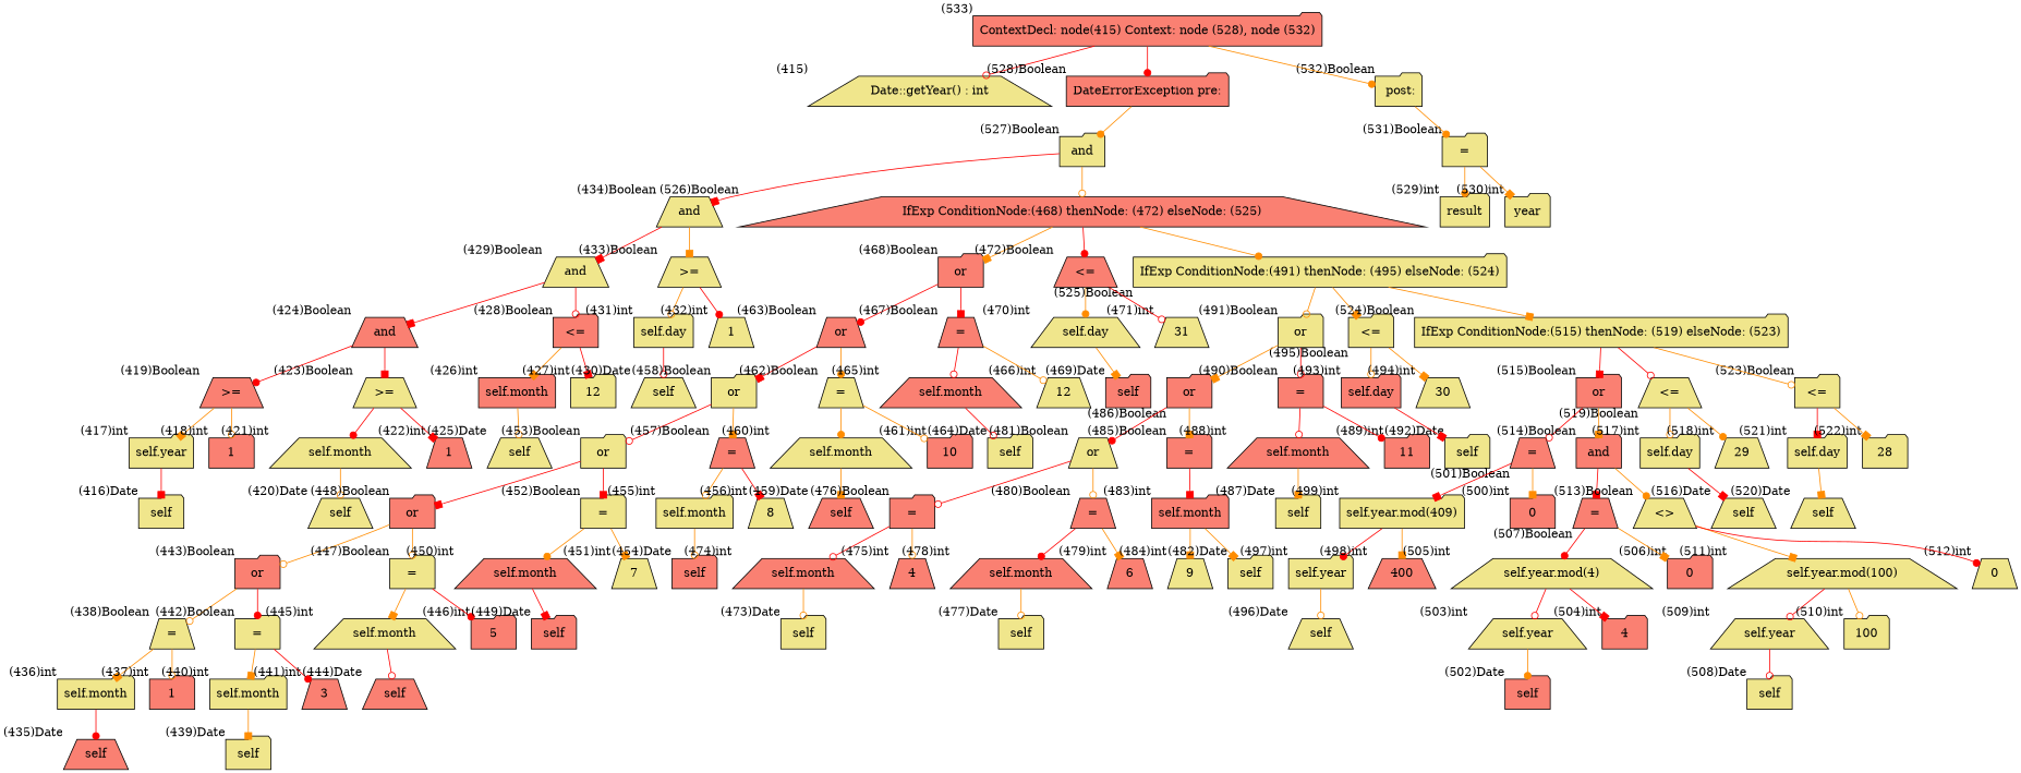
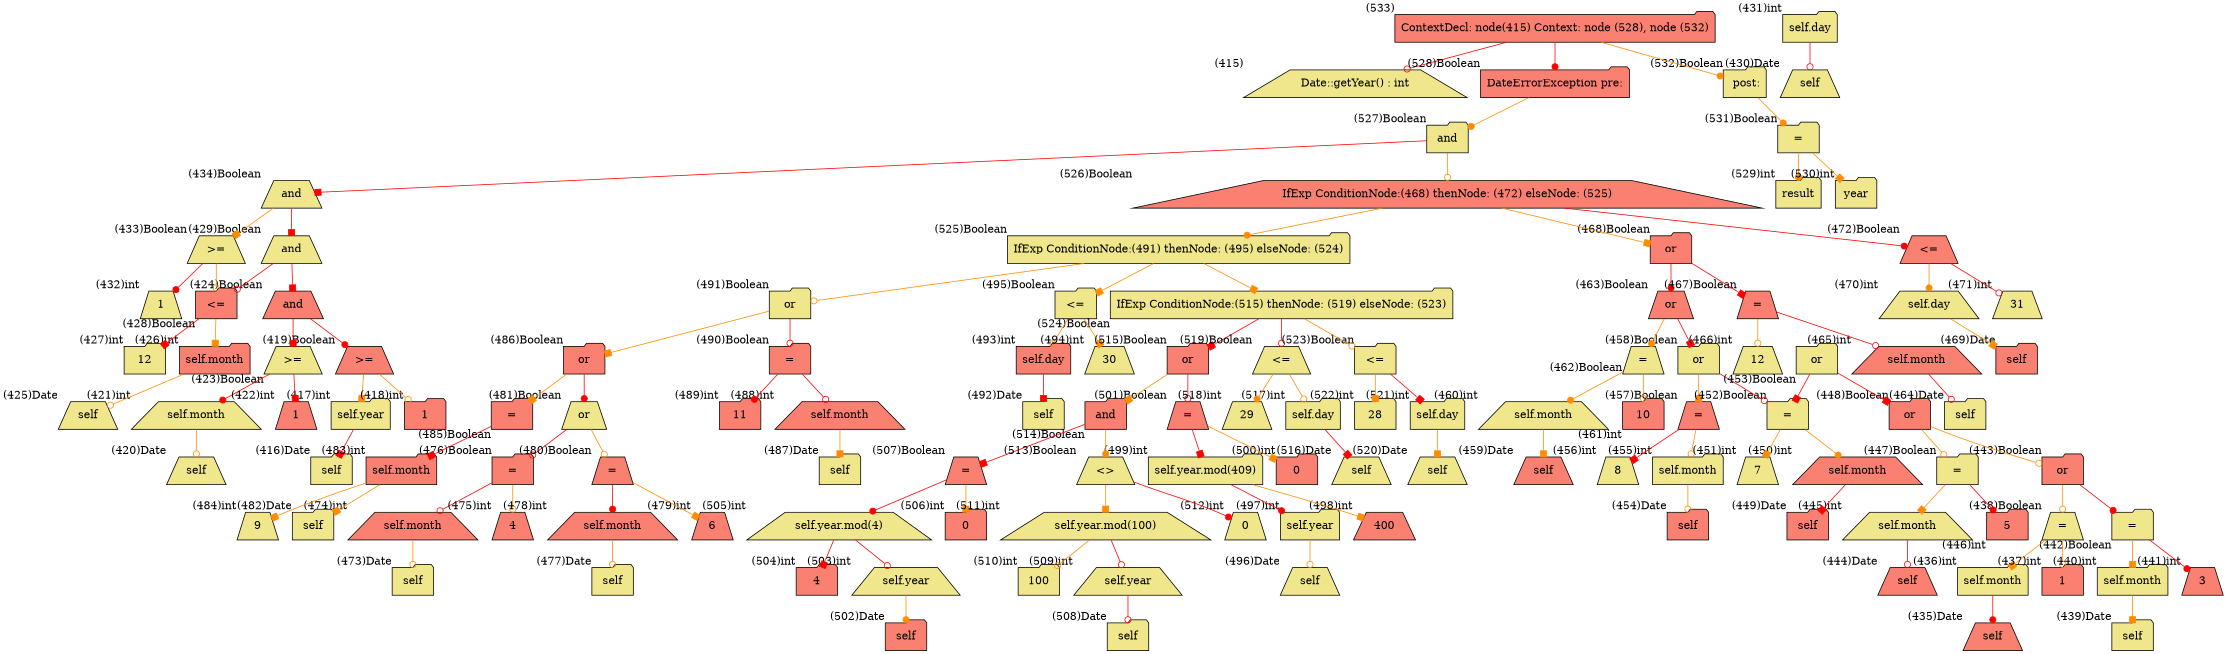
  digraph {
    node [fillcolor=khaki shape=folder style=filled]
    edge [arrowhead=box color=darkorange]
    n1 [fillcolor=salmon label="ContextDecl: node(415) Context: node (528), node (532)" xlabel="(533)"]
    n2 [label="Date::getYear() : int" shape=trapezium xlabel="(415)"]
    n3 [fillcolor=salmon label="DateErrorException pre:" xlabel="(528)Boolean"]
    n4 [label=" post:" xlabel="(532)Boolean"]
    n5 [label=and xlabel="(527)Boolean"]
    n6 [label="=" xlabel="(531)Boolean"]
    n7 [label=and shape=trapezium xlabel="(434)Boolean"]
    n8 [fillcolor=salmon label="IfExp ConditionNode:(468) thenNode: (472) elseNode: (525)" shape=trapezium xlabel="(526)Boolean"]
    n9 [label=result xlabel="(529)int"]
    n10 [label=year xlabel="(530)int"]
    n11 [label=and shape=trapezium xlabel="(429)Boolean"]
    n12 [label=">=" shape=trapezium xlabel="(433)Boolean"]
    n13 [fillcolor=salmon label=or xlabel="(468)Boolean"]
    n14 [fillcolor=salmon label="<=" shape=trapezium xlabel="(472)Boolean"]
    n15 [label="IfExp ConditionNode:(491) thenNode: (495) elseNode: (524)" xlabel="(525)Boolean"]
    n16 [fillcolor=salmon label=and shape=trapezium xlabel="(424)Boolean"]
    n17 [fillcolor=salmon label="<=" xlabel="(428)Boolean"]
    n18 [label="self.day" xlabel="(431)int"]
    n19 [label=1 shape=trapezium xlabel="(432)int"]
    n20 [fillcolor=salmon label=or shape=trapezium xlabel="(463)Boolean"]
    n21 [fillcolor=salmon label="=" shape=trapezium xlabel="(467)Boolean"]
    n22 [label="self.day" shape=trapezium xlabel="(470)int"]
    n23 [label=31 shape=trapezium xlabel="(471)int"]
    n24 [label=or xlabel="(491)Boolean"]
    n25 [label="<=" xlabel="(495)Boolean"]
    n26 [label="IfExp ConditionNode:(515) thenNode: (519) elseNode: (523)" xlabel="(524)Boolean"]
    n27 [fillcolor=salmon label=">=" shape=trapezium xlabel="(419)Boolean"]
    n28 [label=">=" shape=trapezium xlabel="(423)Boolean"]
    n29 [fillcolor=salmon label="self.month" xlabel="(426)int"]
    n30 [label=12 xlabel="(427)int"]
    n31 [label=self shape=trapezium xlabel="(430)Date"]
    n32 [label=or xlabel="(458)Boolean"]
    n33 [label="=" shape=trapezium xlabel="(462)Boolean"]
    n34 [fillcolor=salmon label="self.month" shape=trapezium xlabel="(465)int"]
    n35 [label=12 shape=trapezium xlabel="(466)int"]
    n36 [fillcolor=salmon label=self xlabel="(469)Date"]
    n37 [fillcolor=salmon label=or xlabel="(486)Boolean"]
    n38 [fillcolor=salmon label="=" xlabel="(490)Boolean"]
    n39 [fillcolor=salmon label="self.day" xlabel="(493)int"]
    n40 [label=30 shape=trapezium xlabel="(494)int"]
    n41 [fillcolor=salmon label=or xlabel="(515)Boolean"]
    n42 [label="<=" shape=trapezium xlabel="(519)Boolean"]
    n43 [label="<=" xlabel="(523)Boolean"]
    n44 [label="self.year" xlabel="(417)int"]
    n45 [fillcolor=salmon label=1 xlabel="(418)int"]
    n46 [label="self.month" shape=trapezium xlabel="(421)int"]
    n47 [fillcolor=salmon label=1 shape=trapezium xlabel="(422)int"]
    n48 [label=self shape=trapezium xlabel="(425)Date"]
    n49 [label=or xlabel="(453)Boolean"]
    n50 [fillcolor=salmon label="=" shape=trapezium xlabel="(457)Boolean"]
    n51 [label="self.month" shape=trapezium xlabel="(460)int"]
    n52 [fillcolor=salmon label=10 xlabel="(461)int"]
    n53 [label=self xlabel="(464)Date"]
    n54 [label=or shape=trapezium xlabel="(481)Boolean"]
    n55 [fillcolor=salmon label="=" xlabel="(485)Boolean"]
    n56 [fillcolor=salmon label="self.month" shape=trapezium xlabel="(488)int"]
    n57 [fillcolor=salmon label=11 xlabel="(489)int"]
    n58 [label=self xlabel="(492)Date"]
    n59 [fillcolor=salmon label="=" shape=trapezium xlabel="(501)Boolean"]
    n60 [fillcolor=salmon label=and xlabel="(514)Boolean"]
    n61 [label="self.day" xlabel="(517)int"]
    n62 [label=29 shape=trapezium xlabel="(518)int"]
    n63 [label="self.day" xlabel="(521)int"]
    n64 [label=28 xlabel="(522)int"]
    n65 [label=self xlabel="(416)Date"]
    n66 [label=self shape=trapezium xlabel="(420)Date"]
    n67 [fillcolor=salmon label=or xlabel="(448)Boolean"]
    n68 [label="=" xlabel="(452)Boolean"]
    n69 [label="self.month" xlabel="(455)int"]
    n70 [label=8 shape=trapezium xlabel="(456)int"]
    n71 [fillcolor=salmon label=self shape=trapezium xlabel="(459)Date"]
    n72 [fillcolor=salmon label="=" xlabel="(476)Boolean"]
    n73 [fillcolor=salmon label="=" shape=trapezium xlabel="(480)Boolean"]
    n74 [fillcolor=salmon label="self.month" xlabel="(483)int"]
    n75 [label=self xlabel="(487)Date"]
    n76 [label="self.year.mod(409)" xlabel="(499)int"]
    n77 [fillcolor=salmon label=0 xlabel="(500)int"]
    n78 [fillcolor=salmon label="=" shape=trapezium xlabel="(507)Boolean"]
    n79 [label="<>" shape=trapezium xlabel="(513)Boolean"]
    n80 [label=self shape=trapezium xlabel="(516)Date"]
    n81 [label=self shape=trapezium xlabel="(520)Date"]
    n82 [fillcolor=salmon label=or xlabel="(443)Boolean"]
    n83 [label="=" xlabel="(447)Boolean"]
    n84 [fillcolor=salmon label="self.month" shape=trapezium xlabel="(450)int"]
    n85 [label=7 shape=trapezium xlabel="(451)int"]
    n86 [fillcolor=salmon label=self xlabel="(454)Date"]
    n87 [fillcolor=salmon label="self.month" shape=trapezium xlabel="(474)int"]
    n88 [fillcolor=salmon label=4 shape=trapezium xlabel="(475)int"]
    n89 [fillcolor=salmon label="self.month" shape=trapezium xlabel="(478)int"]
    n90 [fillcolor=salmon label=6 shape=trapezium xlabel="(479)int"]
    n91 [label=9 shape=trapezium xlabel="(484)int"]
    n92 [label=self xlabel="(482)Date"]
    n93 [label="self.year" xlabel="(497)int"]
    n94 [fillcolor=salmon label=400 shape=trapezium xlabel="(498)int"]
    n95 [label="self.year.mod(4)" shape=trapezium xlabel="(505)int"]
    n96 [fillcolor=salmon label=0 xlabel="(506)int"]
    n97 [label="self.year.mod(100)" shape=trapezium xlabel="(511)int"]
    n98 [label=0 shape=trapezium xlabel="(512)int"]
    n99 [label="=" shape=trapezium xlabel="(438)Boolean"]
    n100 [label="=" xlabel="(442)Boolean"]
    n101 [label="self.month" shape=trapezium xlabel="(445)int"]
    n102 [fillcolor=salmon label=5 xlabel="(446)int"]
    n103 [fillcolor=salmon label=self xlabel="(449)Date"]
    n104 [label=self xlabel="(473)Date"]
    n105 [label=self xlabel="(477)Date"]
    n106 [label=self shape=trapezium xlabel="(496)Date"]
    n107 [label="self.year" shape=trapezium xlabel="(503)int"]
    n108 [fillcolor=salmon label=4 xlabel="(504)int"]
    n109 [label="self.year" shape=trapezium xlabel="(509)int"]
    n110 [label=100 xlabel="(510)int"]
    n111 [label="self.month" xlabel="(436)int"]
    n112 [fillcolor=salmon label=1 xlabel="(437)int"]
    n113 [label="self.month" xlabel="(440)int"]
    n114 [fillcolor=salmon label=3 shape=trapezium xlabel="(441)int"]
    n115 [fillcolor=salmon label=self shape=trapezium xlabel="(444)Date"]
    n116 [fillcolor=salmon label=self xlabel="(502)Date"]
    n117 [label=self xlabel="(508)Date"]
    n118 [fillcolor=salmon label=self shape=trapezium xlabel="(435)Date"]
    n119 [label=self xlabel="(439)Date"]
    n1 -> n2 [arrowhead=odot color=red]
    n1 -> n3 [arrowhead=dot color=red]
    n1 -> n4 [arrowhead=dot]
    n3 -> n5 [arrowhead=dot]
    n4 -> n6 [arrowhead=dot]
    n5 -> n7 [color=red]
    n5 -> n8 [arrowhead=odot]
    n6 -> n9 [arrowhead=dot]
    n6 -> n10
    n7 -> n11 [color=red]
    n7 -> n12
    n8 -> n13
    n8 -> n14 [arrowhead=dot color=red]
    n8 -> n15 [arrowhead=dot]
    n11 -> n16 [color=red]
    n11 -> n17 [arrowhead=odot color=red]
-   n12 -> n18 [arrowhead=odot]
+   n12 -> n17 [arrowhead=odot]
    n12 -> n19 [arrowhead=dot color=red]
    n13 -> n20 [arrowhead=dot color=red]
    n13 -> n21 [color=red]
    n14 -> n22 [arrowhead=dot]
    n14 -> n23 [arrowhead=odot color=red]
    n15 -> n24 [arrowhead=odot]
    n15 -> n25
    n15 -> n26
    n16 -> n27 [arrowhead=dot color=red]
    n16 -> n28 [color=red]
    n17 -> n29
    n17 -> n30 [color=red]
    n18 -> n31 [arrowhead=odot color=red]
    n20 -> n32 [color=red]
    n20 -> n33 [arrowhead=dot]
    n21 -> n34 [arrowhead=odot color=red]
    n21 -> n35 [arrowhead=odot]
    n22 -> n36
    n24 -> n37
    n24 -> n38 [arrowhead=odot color=red]
    n25 -> n39 [arrowhead=odot]
    n25 -> n40
    n26 -> n41 [color=red]
    n26 -> n42 [arrowhead=odot color=red]
    n26 -> n43 [arrowhead=odot]
    n27 -> n44
    n27 -> n45 [arrowhead=odot]
    n28 -> n46 [arrowhead=dot color=red]
    n28 -> n47 [color=red]
    n29 -> n48 [arrowhead=odot]
-   n32 -> n49 [arrowhead=odot color=red]
+   n32 -> n68 [arrowhead=odot color=red]
    n32 -> n50
    n33 -> n51 [arrowhead=dot]
    n33 -> n52 [arrowhead=odot]
    n34 -> n53 [arrowhead=odot color=red]
    n37 -> n54 [arrowhead=dot color=red]
    n37 -> n55
    n38 -> n56 [arrowhead=odot color=red]
    n38 -> n57 [arrowhead=dot color=red]
    n39 -> n58 [color=red]
    n41 -> n59 [arrowhead=odot color=red]
    n41 -> n60
    n42 -> n61 [arrowhead=odot]
    n42 -> n62 [arrowhead=dot]
    n43 -> n63 [color=red]
    n43 -> n64
    n44 -> n65 [color=red]
    n46 -> n66 [arrowhead=odot]
    n49 -> n67 [color=red]
    n49 -> n68 [color=red]
    n50 -> n69 [arrowhead=odot]
    n50 -> n70 [color=red]
    n51 -> n71
    n54 -> n72 [arrowhead=odot color=red]
    n54 -> n73 [arrowhead=odot]
    n55 -> n74 [color=red]
    n56 -> n75
    n59 -> n76 [color=red]
    n59 -> n77
    n60 -> n78 [color=red]
    n60 -> n79 [arrowhead=dot]
    n61 -> n80 [color=red]
    n63 -> n81
    n67 -> n82 [arrowhead=odot]
    n67 -> n83 [arrowhead=odot]
    n68 -> n84 [arrowhead=dot]
    n68 -> n85
    n69 -> n86 [arrowhead=odot]
    n72 -> n87 [arrowhead=odot color=red]
    n72 -> n88 [arrowhead=odot]
    n73 -> n89 [arrowhead=dot color=red]
    n73 -> n90
    n74 -> n91
    n74 -> n92
    n76 -> n93 [arrowhead=dot color=red]
    n76 -> n94
    n78 -> n95 [arrowhead=dot color=red]
    n78 -> n96
    n79 -> n97
    n79 -> n98 [arrowhead=dot color=red]
    n82 -> n99 [arrowhead=odot]
    n82 -> n100 [arrowhead=dot color=red]
    n83 -> n101
    n83 -> n102 [arrowhead=dot color=red]
    n84 -> n103 [color=red]
    n87 -> n104 [arrowhead=odot]
    n89 -> n105 [arrowhead=odot]
    n93 -> n106 [arrowhead=odot]
    n95 -> n107 [arrowhead=odot color=red]
    n95 -> n108 [color=red]
    n97 -> n109 [arrowhead=odot color=red]
    n97 -> n110 [arrowhead=odot]
    n99 -> n111
    n99 -> n112 [arrowhead=odot]
    n100 -> n113
    n100 -> n114 [arrowhead=dot color=red]
    n101 -> n115 [arrowhead=odot color=red]
    n107 -> n116 [arrowhead=dot]
    n109 -> n117 [arrowhead=odot color=red]
    n111 -> n118 [arrowhead=dot color=red]
    n113 -> n119
  }
